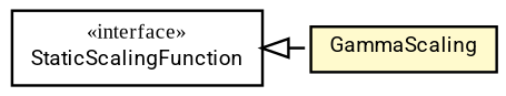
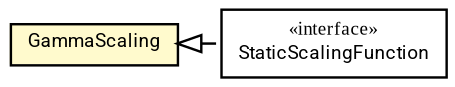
  digraph {
    nodesep=0.15
    rankdir=LR
    ranksep=0.25
    fontname="Liberation Serif"
    node [fontcolor=black fontname="Liberation Serif" fontsize=8 margin=0 shape=plaintext]
    n1 [height=0 label=<<table title="de.lmu.ifi.dbs.elki.utilities.scaling.StaticScalingFunction" border="0" cellborder="1" cellspacing="0" cellpadding="2" href="StaticScalingFunction.html" target="_parent"> 		<tr><td><table border="0" cellspacing="0" cellpadding="1"> 		<tr><td align="center" balign="center"> &#171;interface&#187; </td></tr> 		<tr><td align="center" balign="center"> <font face="Roboto">StaticScalingFunction</font> </td></tr> 		</table></td></tr> 		</table>> width=0]
    n2 [height=0 label=<<table title="de.lmu.ifi.dbs.elki.utilities.scaling.GammaScaling" border="0" cellborder="1" cellspacing="0" cellpadding="2" bgcolor="lemonChiffon" href="GammaScaling.html" target="_parent"> 		<tr><td><table border="0" cellspacing="0" cellpadding="1"> 		<tr><td align="center" balign="center"> <font face="Roboto">GammaScaling</font> </td></tr> 		</table></td></tr> 		</table>> width=0]
-   n1 -> n2 [arrowtail=empty color=black dir=back fontname="Liberation Serif" fontsize=7 labelfontname=Roboto labelfontsize=7 style=dashed weight=9]
+   n2 -> n1 [arrowtail=empty color=black dir=back fontname="Liberation Serif" fontsize=7 labelfontname=Roboto labelfontsize=7 style=dashed weight=9]
  }
